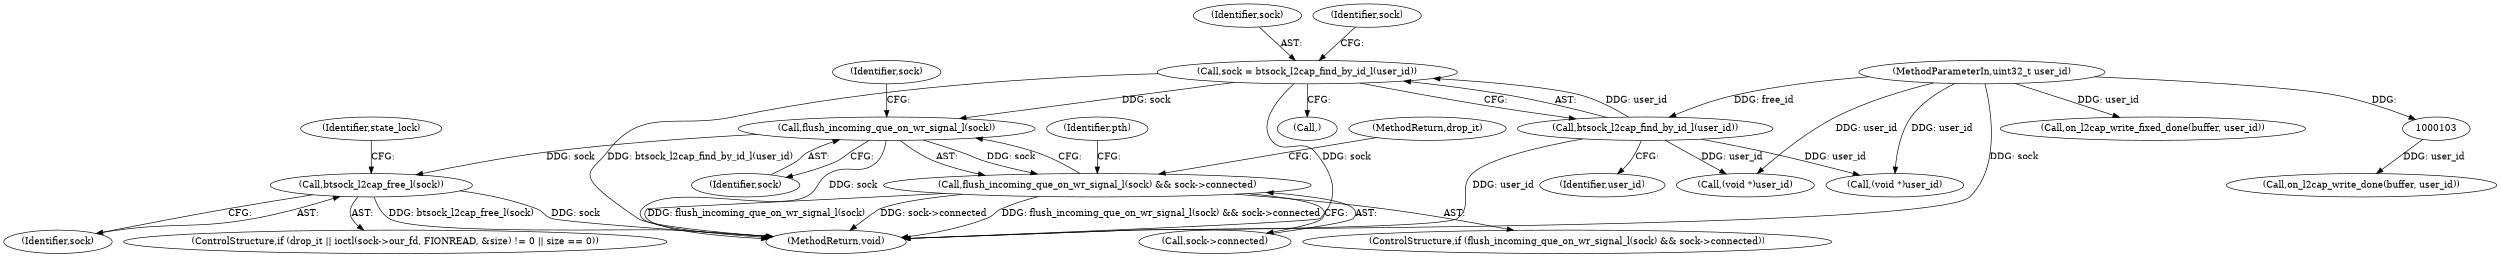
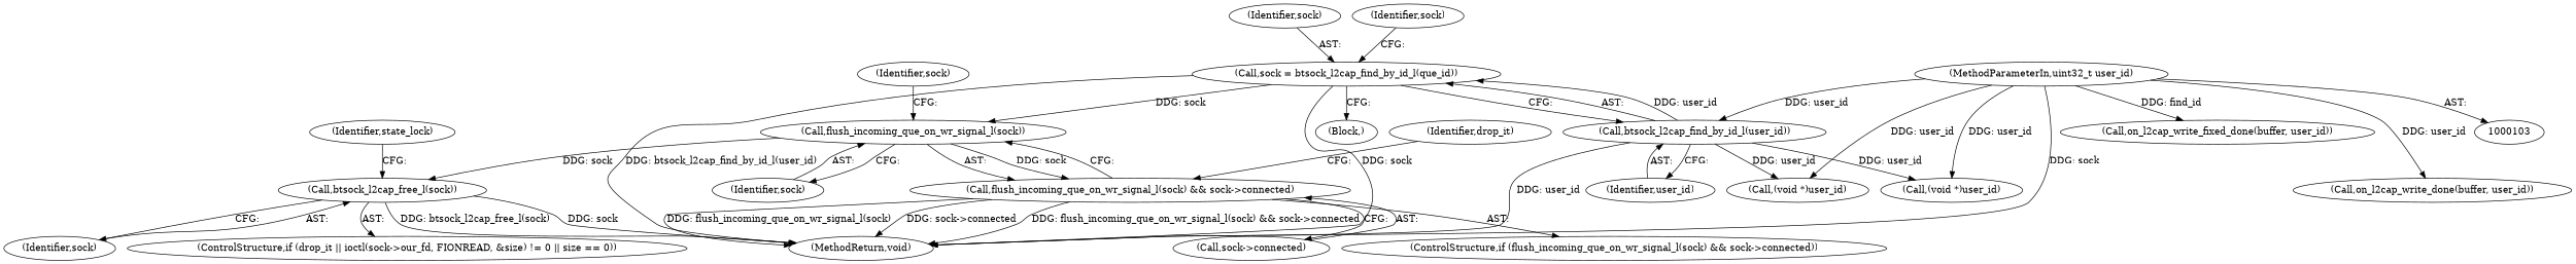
  digraph {
    n1 [label="(Call,flush_incoming_que_on_wr_signal_l(sock))"]
    n2 [label="(Call,flush_incoming_que_on_wr_signal_l(sock) && sock->connected)"]
    n3 [label="(Call,btsock_l2cap_free_l(sock))"]
    n4 [label="(MethodReturn,void)"]
    n5 [label="(Identifier,sock)"]
    n6 [label="(Call,sock->connected)"]
    n7 [label="(ControlStructure,if (flush_incoming_que_on_wr_signal_l(sock) && sock->connected))"]
    n8 [label="(Identifier,sock)"]
    n9 [label="(ControlStructure,if (drop_it || ioctl(sock->our_fd, FIONREAD, &size) != 0 || size == 0))"]
-   n10 [label="(Call,sock = btsock_l2cap_find_by_id_l(user_id))"]
+   n10 [label="(Call,sock = btsock_l2cap_find_by_id_l(que_id))"]
    n11 [label="(Call,btsock_l2cap_find_by_id_l(user_id))"]
-   n12 [label="(Call,)"]
+   n12 [label="(Block,)"]
    n13 [label="(Call,(void *)user_id)"]
    n14 [label="(Identifier,user_id)"]
    n15 [label="(Call,(void *)user_id)"]
    n16 [label="(MethodParameterIn,uint32_t user_id)"]
    n17 [label="(Call,on_l2cap_write_fixed_done(buffer, user_id))"]
    n18 [label="(Call,on_l2cap_write_done(buffer, user_id))"]
    1000103
    n20 [label="(Identifier,state_lock)"]
-   n21 [label="(Identifier,pth)"]
-   n22 [label="(MethodReturn,drop_it)"]
+   n22 [label="(Identifier,drop_it)"]
    n23 [label="(Identifier,sock)"]
    n24 [label="(Identifier,sock)"]
    n25 [label="(Identifier,sock)"]
    n1 -> n2 [label="AST: "]
    n1 -> n2 [label="DDG: sock"]
    n1 -> n3 [label="DDG: sock"]
-   n1 -> n4 [label="DDG: sock"]
    n1 -> n5 [label="CFG: "]
    n2 -> n1 [label="CFG: "]
    n2 -> n4 [label="DDG: flush_incoming_que_on_wr_signal_l(sock)"]
    n2 -> n4 [label="DDG: sock->connected"]
    n2 -> n4 [label="DDG: flush_incoming_que_on_wr_signal_l(sock) && sock->connected"]
    n2 -> n6 [label="CFG: "]
    n2 -> n7 [label="AST: "]
    n3 -> n4 [label="DDG: sock"]
    n3 -> n4 [label="DDG: btsock_l2cap_free_l(sock)"]
    n3 -> n8 [label="CFG: "]
    n3 -> n9 [label="AST: "]
    n5 -> n1 [label="AST: "]
    n6 -> n2 [label="AST: "]
    n8 -> n3 [label="AST: "]
    n10 -> n1 [label="DDG: sock"]
    n10 -> n4 [label="DDG: sock"]
    n10 -> n4 [label="DDG: btsock_l2cap_find_by_id_l(user_id)"]
    n10 -> n11 [label="CFG: "]
    n10 -> n12 [label="CFG: "]
    n11 -> n4 [label="DDG: user_id"]
    n11 -> n10 [label="AST: "]
    n11 -> n10 [label="DDG: user_id"]
    n11 -> n13 [label="DDG: user_id"]
    n11 -> n14 [label="CFG: "]
    n11 -> n15 [label="DDG: user_id"]
+   n14 -> n11 [label="AST: "]
    n16 -> n4 [label="DDG: sock"]
-   n16 -> n11 [label="DDG: free_id"]
+   n16 -> n11 [label="DDG: user_id"]
    n16 -> n13 [label="DDG: user_id"]
    n16 -> n15 [label="DDG: user_id"]
-   n16 -> n17 [label="DDG: user_id"]
-   1000103 -> n18 [label="DDG: user_id"]
-   n16 -> 1000103 [label="DDG: "]
+   n16 -> n17 [label="DDG: find_id"]
+   n16 -> n18 [label="DDG: user_id"]
+   n16 -> 1000103 [label="AST: "]
    n20 -> n3 [label="CFG: "]
-   n21 -> n2 [label="CFG: "]
    n22 -> n2 [label="CFG: "]
    n23 -> n1 [label="CFG: "]
    n24 -> n10 [label="AST: "]
    n25 -> n10 [label="CFG: "]
  }
